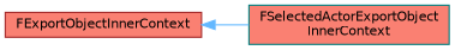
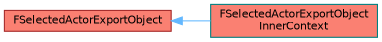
  digraph {
    rankdir=LR
    node [fillcolor=salmon fontname=Helvetica fontsize=10 shape=box style=filled]
-   n1 [color=brown height=0.2 label=FExportObjectInnerContext width=0.4]
+   n1 [color=brown height=0.2 label=FSelectedActorExportObject width=0.4]
    n2 [color=teal height=0.2 label="FSelectedActorExportObject\lInnerContext" width=0.4]
    n1 -> n2 [color=steelblue1 dir=back fontname=Helvetica fontsize=10 labelfontname=Helvetica labelfontsize=10 style=solid]
  }
